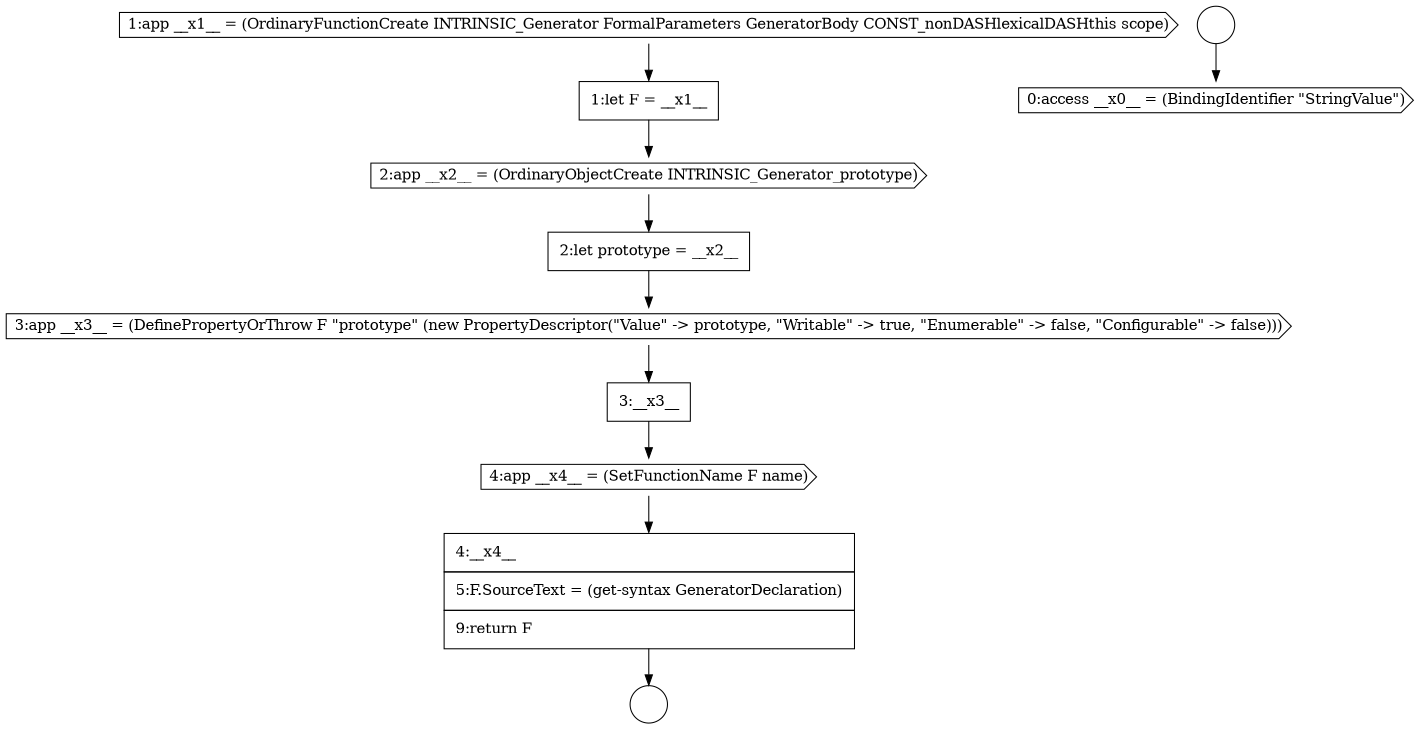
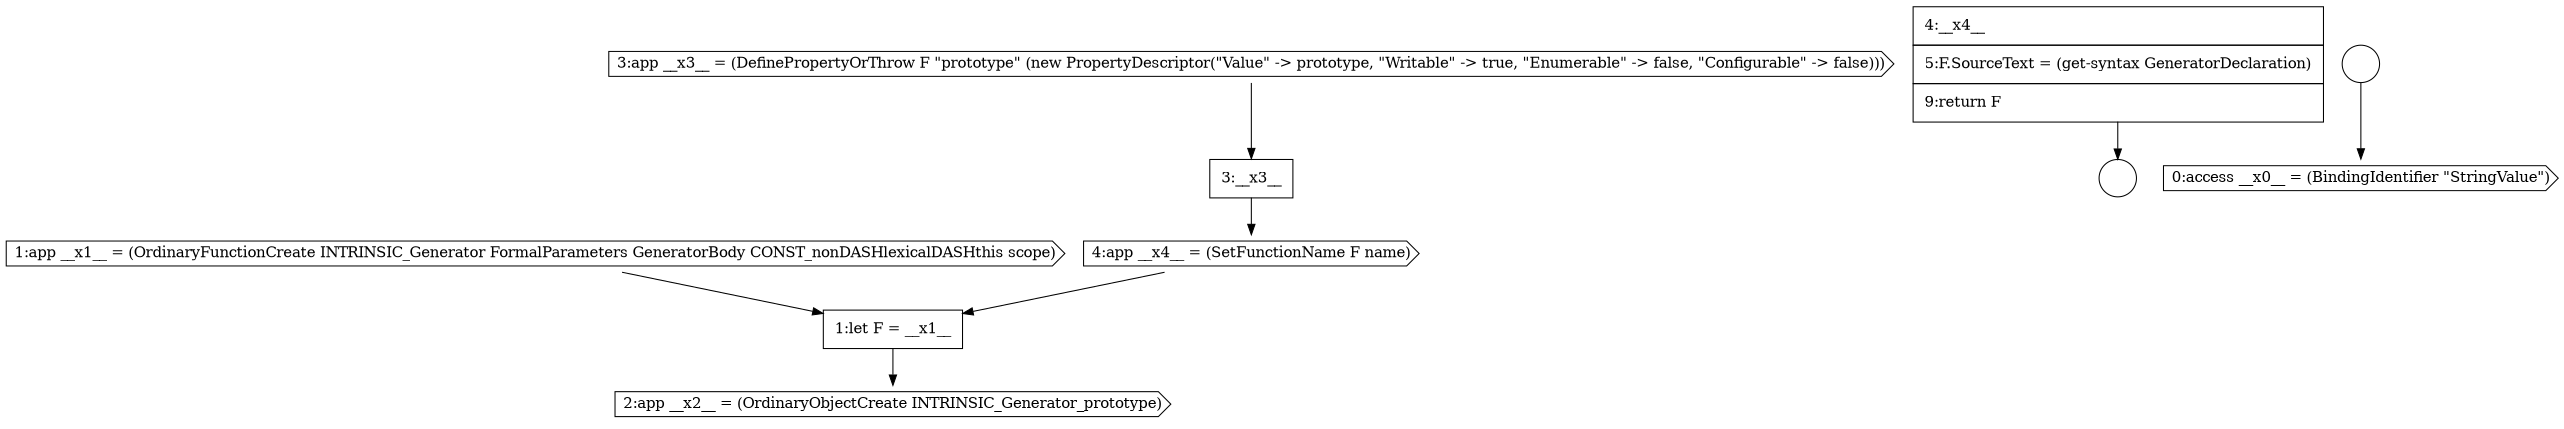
  digraph {
    node [color=black fillcolor=white shape=cds style=filled]
    edge [color=black]
    n1 [label=<<font color="black">     <table border="0" cellborder="1" cellspacing="0" cellpadding="10">       <tr><td align="left">3:__x3__</td></tr>     </table>   </font>> margin=0 shape=none]
    n2 [label=<<font color="black">4:app __x4__ = (SetFunctionName F name)</font>>]
    n3 [label=<<font color="black">     <table border="0" cellborder="1" cellspacing="0" cellpadding="10">       <tr><td align="left">4:__x4__</td></tr>       <tr><td align="left">5:F.SourceText = (get-syntax GeneratorDeclaration)</td></tr>       <tr><td align="left">9:return F</td></tr>     </table>   </font>> margin=0 shape=none]
    n4 [label=<<font color="black">     <table border="0" cellborder="1" cellspacing="0" cellpadding="10">       <tr><td align="left">1:let F = __x1__</td></tr>     </table>   </font>> margin=0 shape=none]
    n5 [label=<<font color="black">2:app __x2__ = (OrdinaryObjectCreate INTRINSIC_Generator_prototype)</font>>]
-   n6 [label=<<font color="black">     <table border="0" cellborder="1" cellspacing="0" cellpadding="10">       <tr><td align="left">2:let prototype = __x2__</td></tr>     </table>   </font>> margin=0 shape=none]
    n7 [label=" " shape=circle]
    n8 [label=" " shape=circle]
    n9 [label=<<font color="black">0:access __x0__ = (BindingIdentifier &quot;StringValue&quot;)</font>>]
    n10 [label=<<font color="black">3:app __x3__ = (DefinePropertyOrThrow F &quot;prototype&quot; (new PropertyDescriptor(&quot;Value&quot; -&gt; prototype, &quot;Writable&quot; -&gt; true, &quot;Enumerable&quot; -&gt; false, &quot;Configurable&quot; -&gt; false)))</font>>]
    n11 [label=<<font color="black">1:app __x1__ = (OrdinaryFunctionCreate INTRINSIC_Generator FormalParameters GeneratorBody CONST_nonDASHlexicalDASHthis scope)</font>>]
    n1 -> n2
-   n2 -> n3
+   n2 -> n4
    n3 -> n7
    n4 -> n5
-   n5 -> n6
-   n6 -> n10
    n8 -> n9
    n10 -> n1
    n11 -> n4
  }
